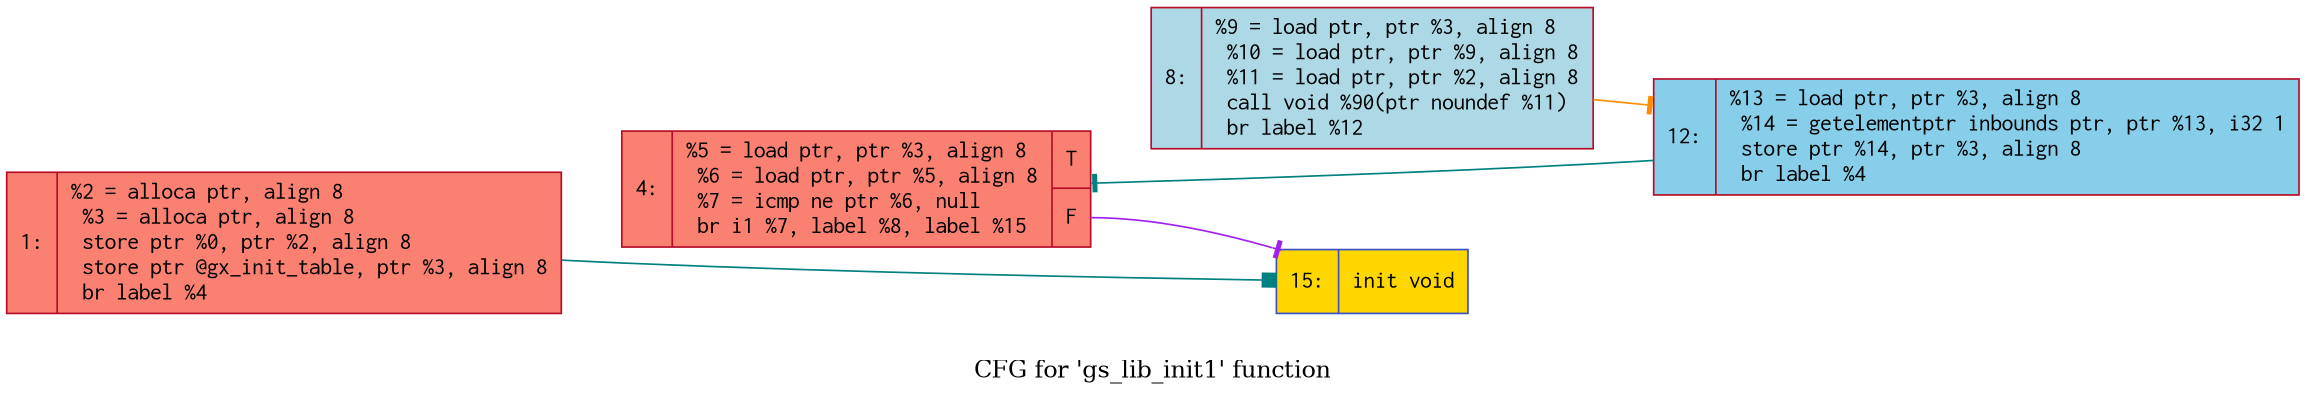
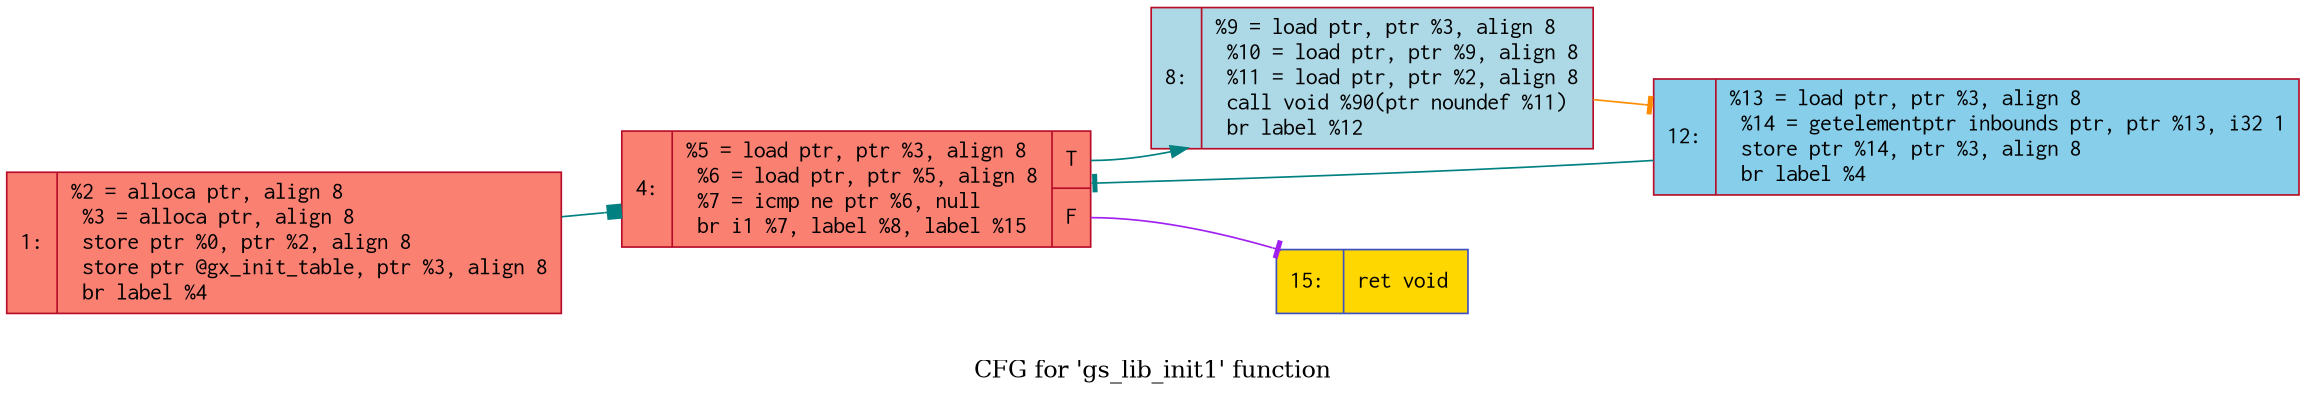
  digraph {
    label="CFG for 'gs_lib_init1' function"
    rankdir=LR
    node [color="#b70d28ff" fillcolor=salmon fontname=Courier shape=record style=filled]
    edge [arrowhead=tee color=teal]
    n1 [label="{1:\l|  %2 = alloca ptr, align 8\l  %3 = alloca ptr, align 8\l  store ptr %0, ptr %2, align 8\l  store ptr @gx_init_table, ptr %3, align 8\l  br label %4\l}"]
    n2 [label="{4:\l|  %5 = load ptr, ptr %3, align 8\l  %6 = load ptr, ptr %5, align 8\l  %7 = icmp ne ptr %6, null\l  br i1 %7, label %8, label %15\l|{<s0>T|<s1>F}}"]
    n3 [fillcolor=lightblue label="{8:\l|  %9 = load ptr, ptr %3, align 8\l  %10 = load ptr, ptr %9, align 8\l  %11 = load ptr, ptr %2, align 8\l  call void %90(ptr noundef %11)\l  br label %12\l}"]
-   n4 [color="#3d50c3ff" fillcolor=gold label="{15:\l|  init void\l}"]
+   n4 [color="#3d50c3ff" fillcolor=gold label="{15:\l|  ret void\l}"]
    n5 [fillcolor=skyblue label="{12:\l|  %13 = load ptr, ptr %3, align 8\l  %14 = getelementptr inbounds ptr, ptr %13, i32 1\l  store ptr %14, ptr %3, align 8\l  br label %4\l}"]
-   n1 -> n4 [arrowhead=box]
+   n1 -> n2 [arrowhead=box]
+   n2 -> n3 [arrowhead=normal tailport=s0]
    n2 -> n4 [color=purple tailport=s1]
    n3 -> n5 [color=darkorange]
    n5 -> n2
  }
